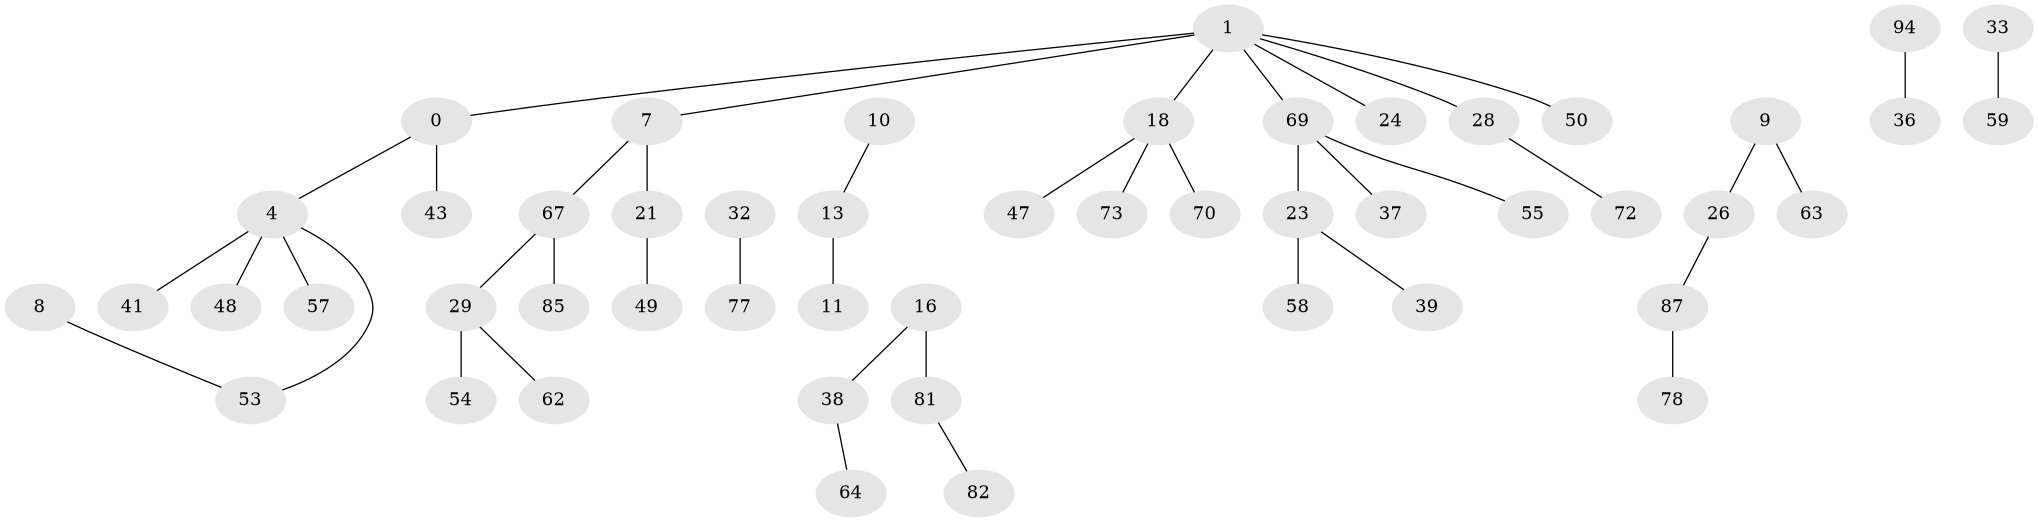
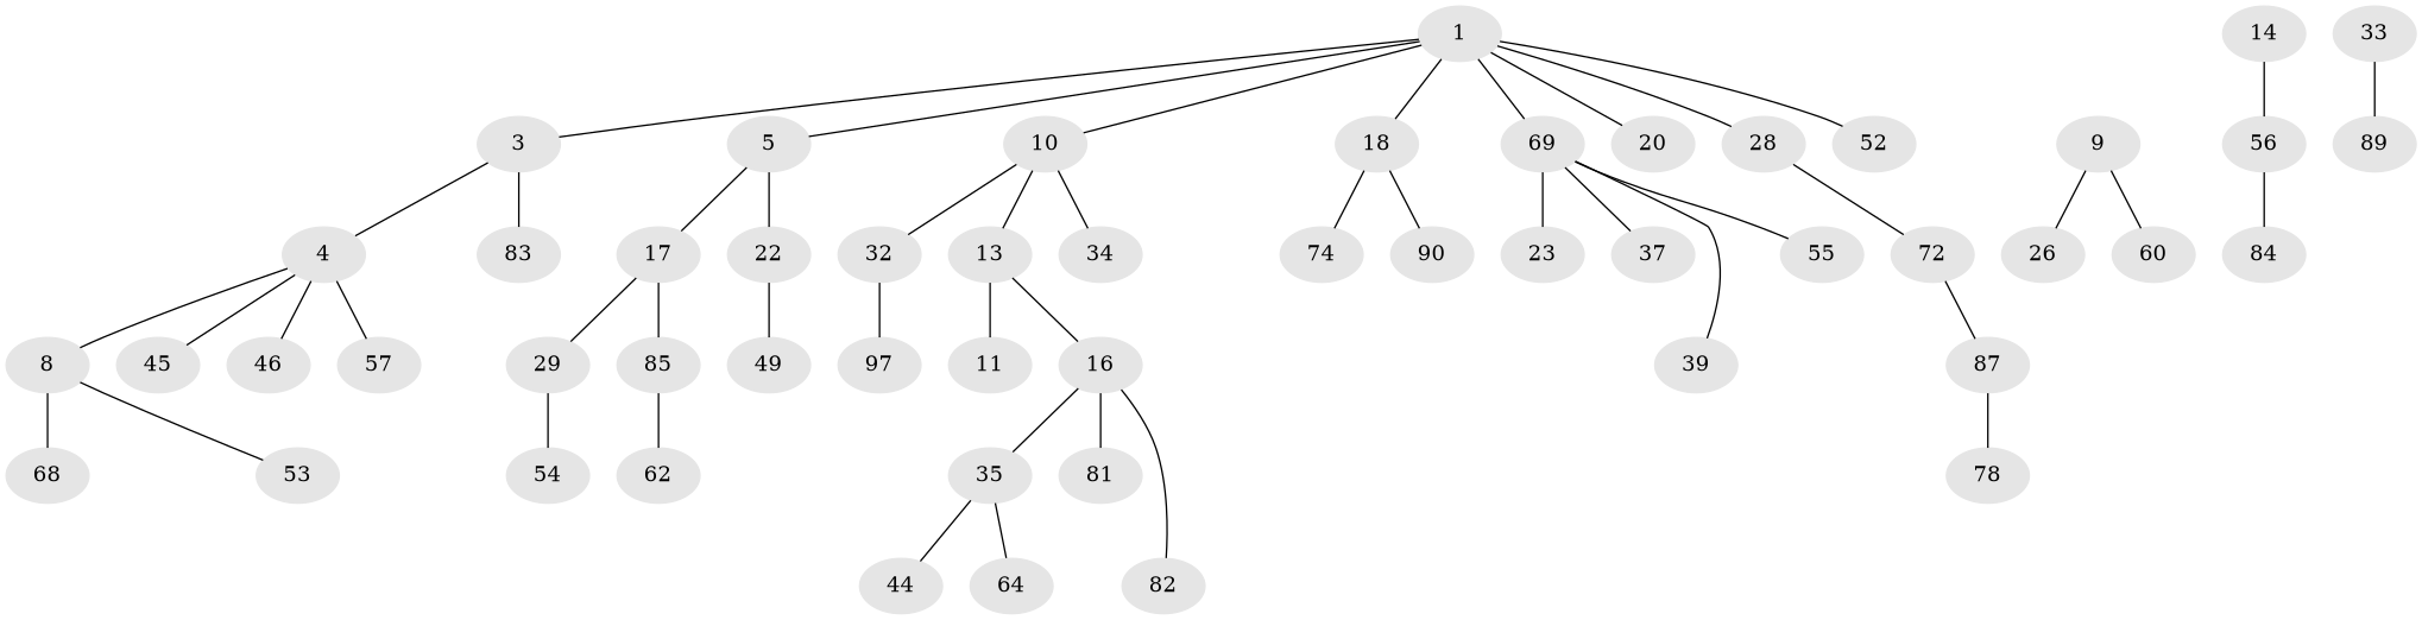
  graph {
    node [color=gray90 style=filled]
    1 [super="+2+5"]
-   3 [super="+79" label=0]
-   7
+   3 [super="+79"]
+   7 [label=5]
    10
    18
    n6 [label=69 super="+20"]
-   24 [super="+71"]
+   24 [super="+71" label=20]
    28 [super="+51"]
-   52 [label=50]
+   52
    4 [super="+6+32"]
-   43
-   17 [label=67]
-   22 [super="+67+70" label=21]
+   43 [label=83]
+   17
+   22 [super="+67+70"]
    n14 [label=32 super="+27+42"]
    13
-   47 [super="+86"]
-   73
-   90 [label=70]
+   34 [super="+75+74"]
+   73 [label=74]
+   90
    23 [super="+41"]
    37
    39
    55 [super="+61"]
    72
    8 [super="+49+11+25+21"]
-   45 [label=41]
-   46 [super="+50" label=48]
+   45
+   46 [super="+50"]
    57
    9
    26
-   63
+   63 [label=60]
    53
+   68
    29 [super="+38+76"]
    85
    n36 [label=49]
    87
-   77
+   77 [label=97]
    n39 [label=11 super="+30"]
    16
-   14 [label=94]
-   56 [label=36]
-   35 [super="+60+66+69" label=38]
+   14
+   56
+   35 [super="+60+66+69"]
    81
    82
+   84
+   44
    64
    54
    62
    33 [super="+88"]
-   59
-   58
+   59 [label=89]
    78
    1 -- 3
    1 -- 7
+   1 -- 10
    1 -- 18
    1 -- n6
    1 -- 24
    1 -- 28
    1 -- 52
    3 -- 4
    3 -- 43
    7 -- 17
    7 -- 22
+   10 -- n14
    10 -- 13
-   18 -- 47
+   10 -- 34
    18 -- 73
    18 -- 90
    n6 -- 23
    n6 -- 37
-   23 -- 39
+   n6 -- 39
    n6 -- 55
    28 -- 72
-   4 -- 53
+   4 -- 8
    4 -- 45
    4 -- 46
    4 -- 57
    17 -- 29
    17 -- 85
    22 -- n36
    n14 -- 77
    13 -- n39
-   23 -- 58
+   13 -- 16
    8 -- 53
+   8 -- 68
    9 -- 26
    9 -- 63
-   26 -- 87
+   72 -- 87
    29 -- 54
-   29 -- 62
+   85 -- 62
    87 -- 78
    16 -- 35
    16 -- 81
-   81 -- 82
+   16 -- 82
    14 -- 56
+   56 -- 84
+   35 -- 44
    35 -- 64
    33 -- 59
  }
